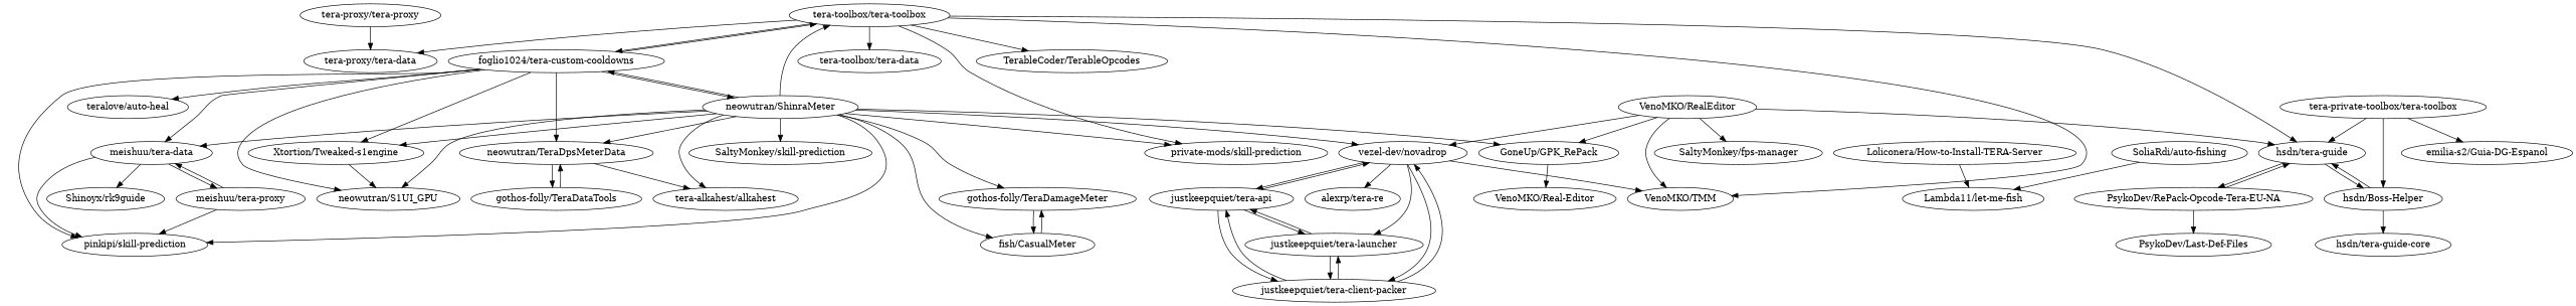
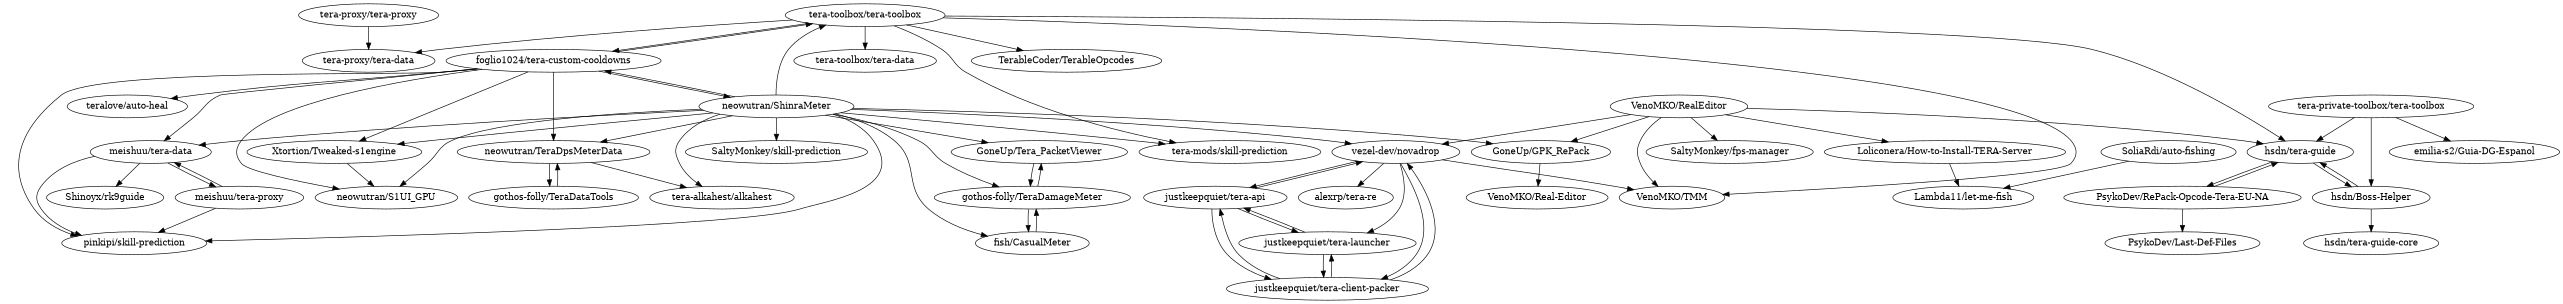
  digraph {
    "tera-toolbox/tera-toolbox" [l="2.995,46.009"]
    "VenoMKO/TMM" [l="2.981,46.031"]
    "foglio1024/tera-custom-cooldowns" [l="3.029,46.013"]
    "tera-proxy/tera-data" [l="2.995,45.981"]
    "hsdn/tera-guide" [l="2.947,46.004"]
    "tera-toolbox/tera-data" [l="2.981,45.995"]
-   "tera-mods/skill-prediction" [l="3.012,46.016" label="private-mods/skill-prediction"]
+   "tera-mods/skill-prediction" [l="3.012,46.016"]
    "TerableCoder/TerableOpcodes" [l="3.003,45.994"]
    "Xtortion/Tweaked-s1engine" [l="3.046,46.007"]
    "neowutran/S1UI_GPU" [l="3.05,46.018"]
    "neowutran/ShinraMeter" [l="3.039,46.031"]
    "meishuu/tera-data" [l="3.026,46.04"]
    "pinkipi/skill-prediction" [l="3.019,46.027"]
    "neowutran/TeraDpsMeterData" [l="3.062,46.01"]
    "teralove/auto-heal" [l="3.037,45.991"]
    "hsdn/Boss-Helper" [l="2.94,45.991"]
    n17 [l="2.927,45.99" label="PsykoDev/RePack-Opcode-Tera-EU-NA"]
    "Lambda11/let-me-fish" [l="2.959,46.016"]
    "vezel-dev/novadrop" [l="2.986,46.052"]
    "GoneUp/GPK_RePack" [l="3.003,46.048"]
+   "GoneUp/Tera_PacketViewer" [l="3.073,46.047"]
    "gothos-folly/TeraDamageMeter" [l="3.063,46.039"]
    n23 [l="3.077,46.033" label="fish/CasualMeter"]
    "SaltyMonkey/skill-prediction" [l="3.053,46.056"]
    "tera-alkahest/alkahest" [l="3.07,46.021"]
    "meishuu/tera-proxy" [l="3.008,46.037"]
    "Shinoyx/rk9guide" [l="3.03,46.058"]
    "gothos-folly/TeraDataTools" [l="3.08,46.001"]
    "hsdn/tera-guide-core" [l="2.938,45.975"]
    "PsykoDev/Last-Def-Files" [l="2.913,45.977"]
    "SoliaRdi/auto-fishing" [l="2.927,46.022"]
    "tera-proxy/tera-proxy" [l="2.995,45.964"]
    "VenoMKO/RealEditor" [l="2.962,46.04"]
    "Loliconera/How-to-Install-TERA-Server" [l="2.937,46.053"]
    "SaltyMonkey/fps-manager" [l="2.94,46.04"]
    "justkeepquiet/tera-api" [l="2.967,46.057"]
    "justkeepquiet/tera-client-packer" [l="2.979,46.065"]
    "justkeepquiet/tera-launcher" [l="2.965,46.069"]
    "alexrp/tera-re" [l="2.989,46.075"]
    "VenoMKO/Real-Editor" [l="3.011,46.066"]
    "tera-private-toolbox/tera-toolbox" [l="2.914,45.998"]
    "emilia-s2/Guia-DG-Espanol" [l="2.89,45.995"]
    "tera-toolbox/tera-toolbox" -> "VenoMKO/TMM"
    "tera-toolbox/tera-toolbox" -> "foglio1024/tera-custom-cooldowns"
    "tera-toolbox/tera-toolbox" -> "tera-proxy/tera-data"
    "tera-toolbox/tera-toolbox" -> "hsdn/tera-guide"
    "tera-toolbox/tera-toolbox" -> "tera-toolbox/tera-data"
    "tera-toolbox/tera-toolbox" -> "tera-mods/skill-prediction"
    "tera-toolbox/tera-toolbox" -> "TerableCoder/TerableOpcodes"
    "foglio1024/tera-custom-cooldowns" -> "tera-toolbox/tera-toolbox"
    "foglio1024/tera-custom-cooldowns" -> "Xtortion/Tweaked-s1engine"
    "foglio1024/tera-custom-cooldowns" -> "neowutran/S1UI_GPU"
    "foglio1024/tera-custom-cooldowns" -> "neowutran/ShinraMeter"
    "foglio1024/tera-custom-cooldowns" -> "meishuu/tera-data"
    "foglio1024/tera-custom-cooldowns" -> "pinkipi/skill-prediction"
    "foglio1024/tera-custom-cooldowns" -> "neowutran/TeraDpsMeterData"
    "foglio1024/tera-custom-cooldowns" -> "teralove/auto-heal"
    "hsdn/tera-guide" -> "hsdn/Boss-Helper"
    "hsdn/tera-guide" -> n17
    "Xtortion/Tweaked-s1engine" -> "neowutran/S1UI_GPU"
    "neowutran/ShinraMeter" -> "tera-toolbox/tera-toolbox"
    "neowutran/ShinraMeter" -> "foglio1024/tera-custom-cooldowns"
    "neowutran/ShinraMeter" -> "tera-mods/skill-prediction"
    "neowutran/ShinraMeter" -> "Xtortion/Tweaked-s1engine"
    "neowutran/ShinraMeter" -> "neowutran/S1UI_GPU"
    "neowutran/ShinraMeter" -> "meishuu/tera-data"
    "neowutran/ShinraMeter" -> "pinkipi/skill-prediction"
    "neowutran/ShinraMeter" -> "neowutran/TeraDpsMeterData"
    "neowutran/ShinraMeter" -> "vezel-dev/novadrop"
    "neowutran/ShinraMeter" -> "GoneUp/GPK_RePack"
+   "neowutran/ShinraMeter" -> "GoneUp/Tera_PacketViewer"
    "neowutran/ShinraMeter" -> "gothos-folly/TeraDamageMeter"
    "neowutran/ShinraMeter" -> n23
    "neowutran/ShinraMeter" -> "SaltyMonkey/skill-prediction"
    "neowutran/ShinraMeter" -> "tera-alkahest/alkahest"
    "meishuu/tera-data" -> "pinkipi/skill-prediction"
    "meishuu/tera-data" -> "meishuu/tera-proxy"
    "meishuu/tera-data" -> "Shinoyx/rk9guide"
    "neowutran/TeraDpsMeterData" -> "tera-alkahest/alkahest"
    "neowutran/TeraDpsMeterData" -> "gothos-folly/TeraDataTools"
    "hsdn/Boss-Helper" -> "hsdn/tera-guide"
    "hsdn/Boss-Helper" -> "hsdn/tera-guide-core"
    n17 -> "hsdn/tera-guide"
    n17 -> "PsykoDev/Last-Def-Files"
    "vezel-dev/novadrop" -> "VenoMKO/TMM"
    "vezel-dev/novadrop" -> "justkeepquiet/tera-api"
    "vezel-dev/novadrop" -> "justkeepquiet/tera-client-packer"
    "vezel-dev/novadrop" -> "justkeepquiet/tera-launcher"
    "vezel-dev/novadrop" -> "alexrp/tera-re"
    "GoneUp/GPK_RePack" -> "VenoMKO/Real-Editor"
+   "GoneUp/Tera_PacketViewer" -> "gothos-folly/TeraDamageMeter"
+   "gothos-folly/TeraDamageMeter" -> "GoneUp/Tera_PacketViewer"
    "gothos-folly/TeraDamageMeter" -> n23
    n23 -> "gothos-folly/TeraDamageMeter"
    "meishuu/tera-proxy" -> "meishuu/tera-data"
    "meishuu/tera-proxy" -> "pinkipi/skill-prediction"
    "gothos-folly/TeraDataTools" -> "neowutran/TeraDpsMeterData"
    "SoliaRdi/auto-fishing" -> "Lambda11/let-me-fish"
    "tera-proxy/tera-proxy" -> "tera-proxy/tera-data"
    "VenoMKO/RealEditor" -> "VenoMKO/TMM"
    "VenoMKO/RealEditor" -> "hsdn/tera-guide"
    "VenoMKO/RealEditor" -> "vezel-dev/novadrop"
    "VenoMKO/RealEditor" -> "GoneUp/GPK_RePack"
+   "VenoMKO/RealEditor" -> "Loliconera/How-to-Install-TERA-Server"
    "VenoMKO/RealEditor" -> "SaltyMonkey/fps-manager"
    "Loliconera/How-to-Install-TERA-Server" -> "Lambda11/let-me-fish"
    "justkeepquiet/tera-api" -> "vezel-dev/novadrop"
    "justkeepquiet/tera-api" -> "justkeepquiet/tera-client-packer"
    "justkeepquiet/tera-api" -> "justkeepquiet/tera-launcher"
    "justkeepquiet/tera-client-packer" -> "vezel-dev/novadrop"
    "justkeepquiet/tera-client-packer" -> "justkeepquiet/tera-api"
    "justkeepquiet/tera-client-packer" -> "justkeepquiet/tera-launcher"
    "justkeepquiet/tera-launcher" -> "justkeepquiet/tera-api"
    "justkeepquiet/tera-launcher" -> "justkeepquiet/tera-client-packer"
    "tera-private-toolbox/tera-toolbox" -> "hsdn/tera-guide"
    "tera-private-toolbox/tera-toolbox" -> "hsdn/Boss-Helper"
    "tera-private-toolbox/tera-toolbox" -> "emilia-s2/Guia-DG-Espanol"
  }
